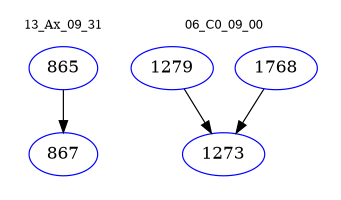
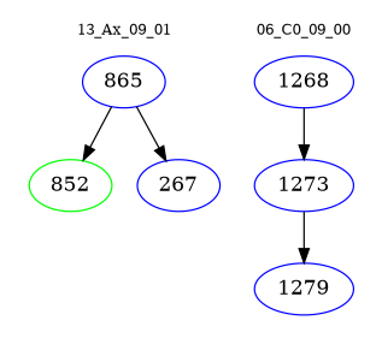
  digraph {
    node [color=blue]
    edge [color=black]
    n1 [label=865]
-   n3 [label=867]
+   n2 [color=green label=852]
+   n3 [label=267]
    n4 [label=1273]
-   n5 [label=1768]
+   n5 [label=1268]
    n6 [label=1279]
    subgraph cluster_1 {
      color=white
      fontsize=10
-     label="13_Ax_09_31"
+     label="13_Ax_09_01"
      n1
+     n2
      n3
    }
    subgraph cluster_2 {
      color=white
      fontsize=10
      label="06_C0_09_00"
      n4
      n5
      n6
    }
+   n1 -> n2
    n1 -> n3
-   n6 -> n4
+   n4 -> n6
    n5 -> n4
  }
